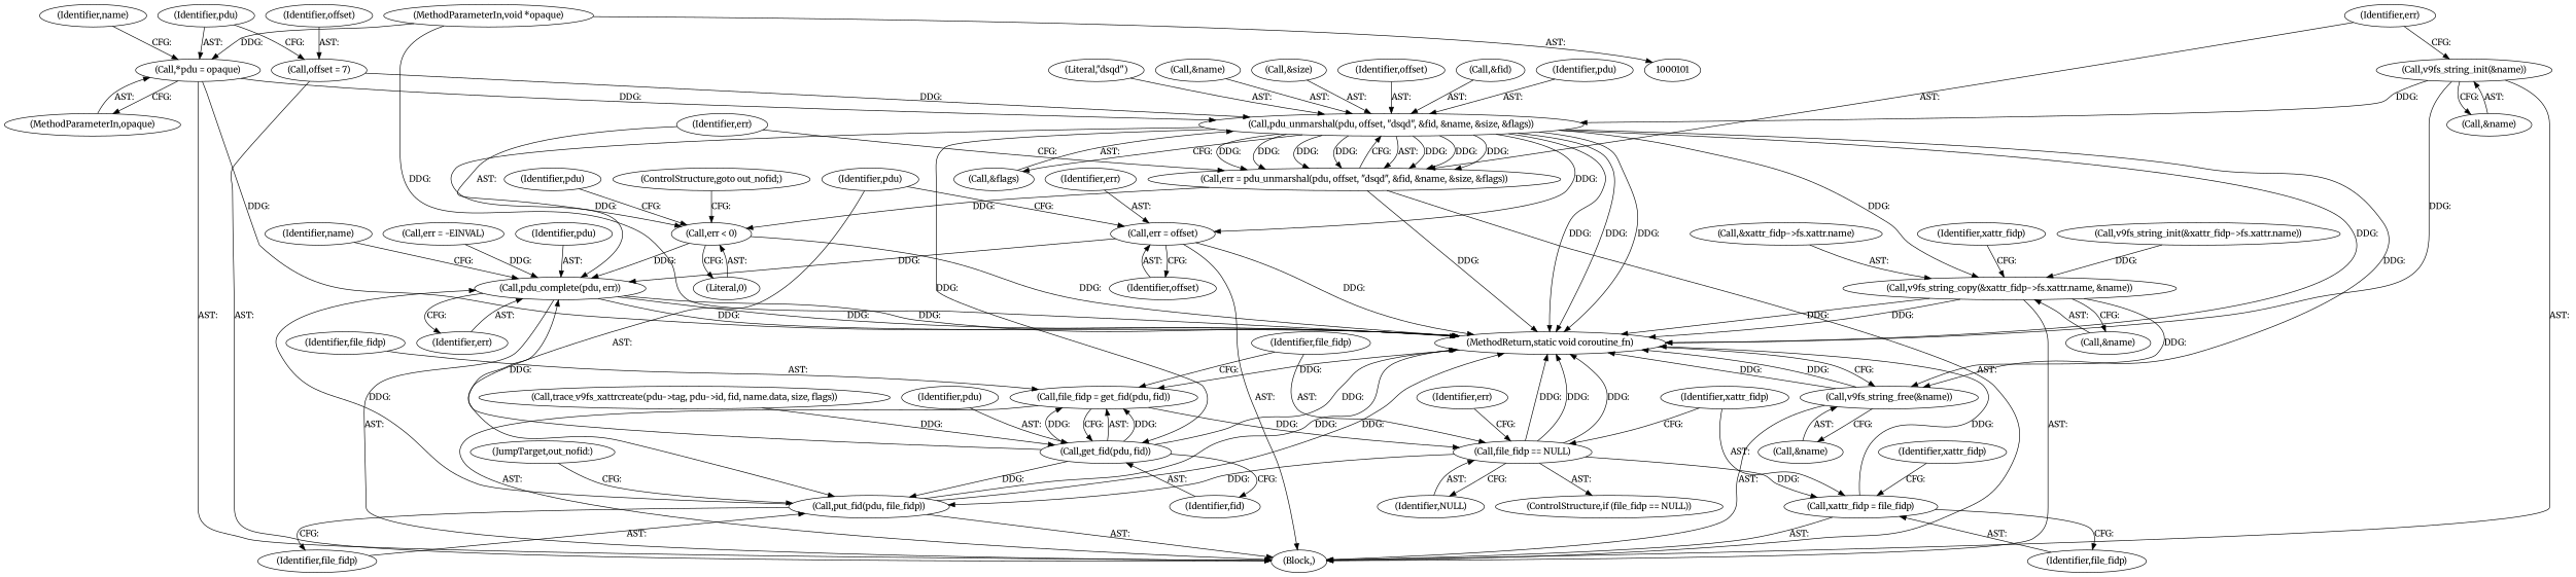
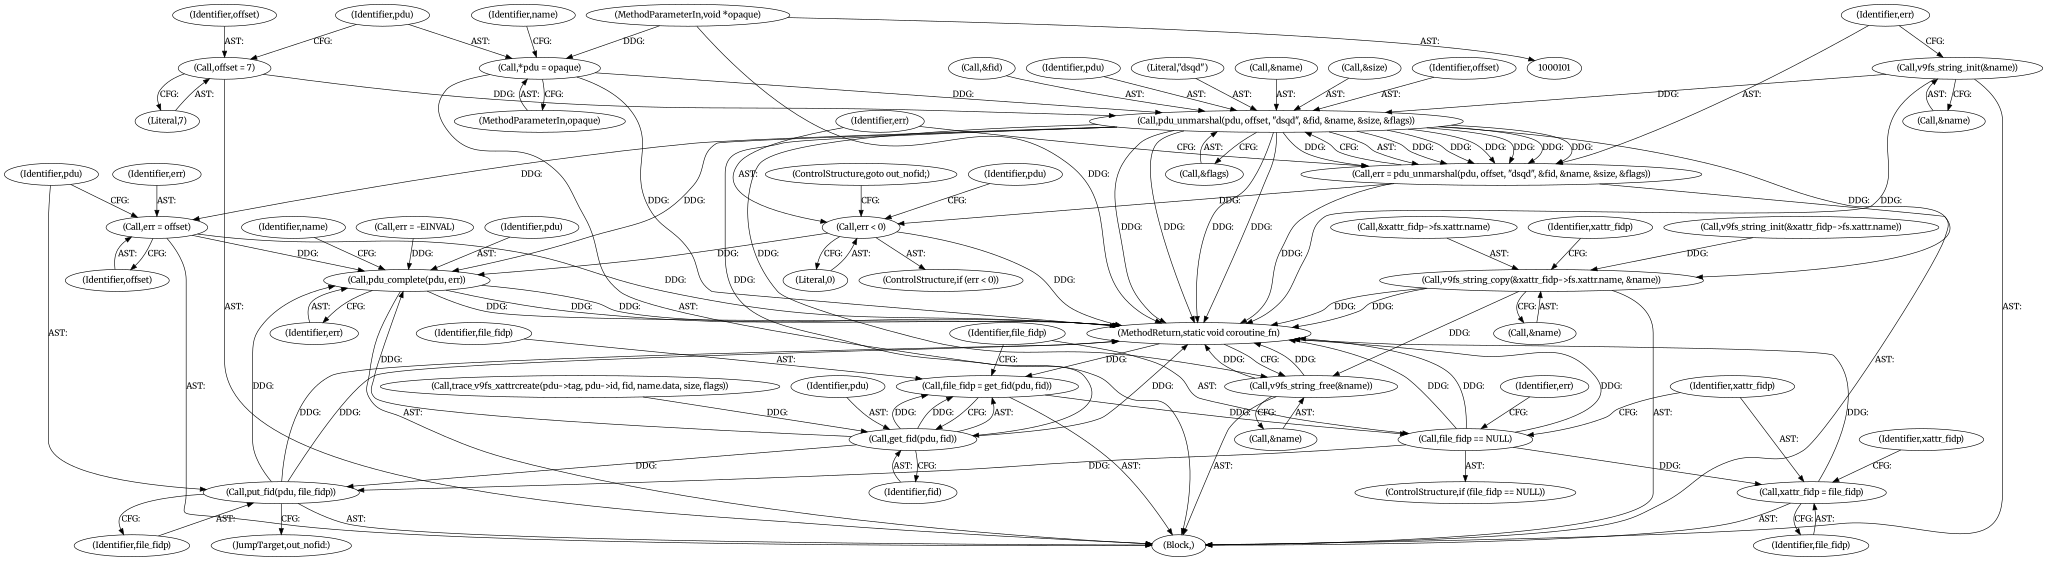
  digraph {
    fontname=Merriweather
    node [fontname=Merriweather]
    edge [fontname=Merriweather]
    n1 [label="(Call,pdu_unmarshal(pdu, offset, \"dsqd\", &fid, &name, &size, &flags))"]
    n2 [label="(Call,err = pdu_unmarshal(pdu, offset, \"dsqd\", &fid, &name, &size, &flags))"]
    n3 [label="(Call,pdu_complete(pdu, err))"]
    n4 [label="(Call,get_fid(pdu, fid))"]
    n5 [label="(Call,v9fs_string_copy(&xattr_fidp->fs.xattr.name, &name))"]
    n6 [label="(Call,v9fs_string_free(&name))"]
    n7 [label="(Call,err = offset)"]
    n8 [label="(MethodReturn,static void coroutine_fn)"]
    n9 [label="(Call,&flags)"]
    n10 [label="(Block,)"]
    n11 [label="(Call,err < 0)"]
    n12 [label="(Identifier,err)"]
    n13 [label="(Call,file_fidp = get_fid(pdu, fid))"]
    n14 [label="(Call,put_fid(pdu, file_fidp))"]
    n15 [label="(Identifier,fid)"]
    n16 [label="(Call,&name)"]
    n17 [label="(Call,&name)"]
    n18 [label="(Identifier,offset)"]
    n19 [label="(Call,*pdu = opaque)"]
    n20 [label="(MethodParameterIn,opaque)"]
    n21 [label="(MethodParameterIn,void *opaque)"]
    1000101
    n23 [label="(Call,offset = 7)"]
+   n24 [label="(Literal,7)"]
    n25 [label="(Call,v9fs_string_init(&name))"]
    n26 [label="(Call,&name)"]
    n27 [label="(Literal,0)"]
+   n28 [label="(ControlStructure,if (err < 0))"]
    n29 [label="(Call,file_fidp == NULL)"]
    n30 [label="(Identifier,file_fidp)"]
    n31 [label="(Call,xattr_fidp = file_fidp)"]
    n32 [label="(ControlStructure,if (file_fidp == NULL))"]
-   n33 [label="(Identifier,NULL)"]
    n34 [label="(Identifier,file_fidp)"]
    n35 [label="(Literal,\"dsqd\")"]
    n36 [label="(JumpTarget,out_nofid:)"]
    n37 [label="(Call,trace_v9fs_xattrcreate(pdu->tag, pdu->id, fid, name.data, size, flags))"]
    n38 [label="(Identifier,offset)"]
    n39 [label="(Identifier,pdu)"]
    n40 [label="(Identifier,xattr_fidp)"]
    n41 [label="(Identifier,pdu)"]
    n42 [label="(ControlStructure,goto out_nofid;)"]
    n43 [label="(Identifier,xattr_fidp)"]
    n44 [label="(Identifier,name)"]
    n45 [label="(Call,&name)"]
    n46 [label="(Identifier,err)"]
    n47 [label="(Identifier,xattr_fidp)"]
    n48 [label="(Call,&size)"]
    n49 [label="(Identifier,offset)"]
    n50 [label="(Identifier,pdu)"]
    n51 [label="(Call,err = -EINVAL)"]
    n52 [label="(Call,v9fs_string_init(&xattr_fidp->fs.xattr.name))"]
    n53 [label="(Call,&fid)"]
    n54 [label="(Identifier,file_fidp)"]
    n55 [label="(Identifier,pdu)"]
    n56 [label="(Identifier,pdu)"]
    n57 [label="(Identifier,file_fidp)"]
    n58 [label="(Identifier,err)"]
    n59 [label="(Identifier,pdu)"]
    n60 [label="(Call,&xattr_fidp->fs.xattr.name)"]
    n61 [label="(Identifier,name)"]
    n62 [label="(Identifier,err)"]
    n63 [label="(Identifier,err)"]
    n1 -> n2 [label="AST: "]
    n1 -> n2 [label="DDG: "]
    n1 -> n2 [label="DDG: "]
    n1 -> n2 [label="DDG: "]
    n1 -> n2 [label="DDG: "]
    n1 -> n2 [label="DDG: "]
    n1 -> n2 [label="DDG: "]
    n1 -> n2 [label="DDG: "]
    n1 -> n3 [label="DDG: "]
    n1 -> n4 [label="DDG: "]
    n1 -> n5 [label="DDG: "]
    n1 -> n6 [label="DDG: "]
    n1 -> n7 [label="DDG: "]
    n1 -> n8 [label="DDG: "]
    n1 -> n8 [label="DDG: "]
    n1 -> n8 [label="DDG: "]
    n1 -> n8 [label="DDG: "]
    n1 -> n9 [label="CFG: "]
    n2 -> n1 [label="CFG: "]
    n2 -> n8 [label="DDG: "]
    n2 -> n10 [label="AST: "]
    n2 -> n11 [label="DDG: "]
    n3 -> n8 [label="DDG: "]
    n3 -> n8 [label="DDG: "]
    n3 -> n8 [label="DDG: "]
    n3 -> n10 [label="AST: "]
    n3 -> n12 [label="CFG: "]
    n4 -> n3 [label="DDG: "]
    n4 -> n8 [label="DDG: "]
    n4 -> n13 [label="AST: "]
    n4 -> n13 [label="DDG: "]
    n4 -> n13 [label="DDG: "]
    n4 -> n14 [label="DDG: "]
    n4 -> n15 [label="CFG: "]
    n5 -> n6 [label="DDG: "]
    n5 -> n8 [label="DDG: "]
    n5 -> n8 [label="DDG: "]
    n5 -> n10 [label="AST: "]
    n5 -> n16 [label="CFG: "]
    n6 -> n8 [label="DDG: "]
    n6 -> n8 [label="DDG: "]
    n6 -> n10 [label="AST: "]
    n6 -> n17 [label="CFG: "]
    n7 -> n3 [label="DDG: "]
    n7 -> n8 [label="DDG: "]
    n7 -> n10 [label="AST: "]
    n7 -> n18 [label="CFG: "]
    n8 -> n6 [label="CFG: "]
    n8 -> n13 [label="DDG: "]
    n9 -> n1 [label="AST: "]
    n11 -> n3 [label="DDG: "]
    n11 -> n8 [label="DDG: "]
    n11 -> n27 [label="CFG: "]
+   n11 -> n28 [label="AST: "]
    n12 -> n3 [label="AST: "]
    n13 -> n4 [label="CFG: "]
    n13 -> n10 [label="AST: "]
    n13 -> n29 [label="DDG: "]
    n14 -> n3 [label="DDG: "]
    n14 -> n8 [label="DDG: "]
    n14 -> n8 [label="DDG: "]
    n14 -> n10 [label="AST: "]
    n14 -> n30 [label="CFG: "]
    n15 -> n4 [label="AST: "]
    n16 -> n5 [label="AST: "]
    n17 -> n6 [label="AST: "]
    n18 -> n7 [label="AST: "]
    n19 -> n1 [label="DDG: "]
    n19 -> n8 [label="DDG: "]
    n19 -> n10 [label="AST: "]
    n19 -> n20 [label="CFG: "]
    n20 -> n19 [label="AST: "]
    n21 -> n8 [label="DDG: "]
    n21 -> n19 [label="DDG: "]
    n21 -> 1000101 [label="AST: "]
    n23 -> n1 [label="DDG: "]
    n23 -> n10 [label="AST: "]
+   n23 -> n24 [label="CFG: "]
+   n24 -> n23 [label="AST: "]
    n25 -> n1 [label="DDG: "]
    n25 -> n8 [label="DDG: "]
    n25 -> n10 [label="AST: "]
    n25 -> n26 [label="CFG: "]
    n26 -> n25 [label="AST: "]
    n27 -> n11 [label="AST: "]
    n29 -> n8 [label="DDG: "]
    n29 -> n8 [label="DDG: "]
    n29 -> n8 [label="DDG: "]
    n29 -> n14 [label="DDG: "]
    n29 -> n31 [label="DDG: "]
    n29 -> n32 [label="AST: "]
-   n29 -> n33 [label="CFG: "]
    n30 -> n14 [label="AST: "]
    n31 -> n8 [label="DDG: "]
    n31 -> n10 [label="AST: "]
    n31 -> n34 [label="CFG: "]
-   n33 -> n29 [label="AST: "]
    n34 -> n31 [label="AST: "]
    n35 -> n1 [label="AST: "]
-   n36 -> n14 [label="CFG: "]
+   n14 -> n36 [label="CFG: "]
    n37 -> n4 [label="DDG: "]
    n38 -> n23 [label="AST: "]
    n39 -> n7 [label="CFG: "]
    n39 -> n14 [label="AST: "]
    n40 -> n5 [label="CFG: "]
    n41 -> n19 [label="AST: "]
    n41 -> n23 [label="CFG: "]
    n42 -> n11 [label="CFG: "]
    n43 -> n29 [label="CFG: "]
    n43 -> n31 [label="AST: "]
    n44 -> n19 [label="CFG: "]
    n45 -> n1 [label="AST: "]
    n46 -> n2 [label="CFG: "]
    n46 -> n11 [label="AST: "]
    n47 -> n31 [label="CFG: "]
    n48 -> n1 [label="AST: "]
    n49 -> n1 [label="AST: "]
    n50 -> n11 [label="CFG: "]
    n51 -> n3 [label="DDG: "]
    n52 -> n5 [label="DDG: "]
    n53 -> n1 [label="AST: "]
    n54 -> n13 [label="AST: "]
    n55 -> n1 [label="AST: "]
    n56 -> n3 [label="AST: "]
    n57 -> n13 [label="CFG: "]
    n57 -> n29 [label="AST: "]
    n58 -> n7 [label="AST: "]
    n59 -> n4 [label="AST: "]
    n60 -> n5 [label="AST: "]
    n61 -> n3 [label="CFG: "]
    n62 -> n29 [label="CFG: "]
    n63 -> n2 [label="AST: "]
    n63 -> n25 [label="CFG: "]
  }
